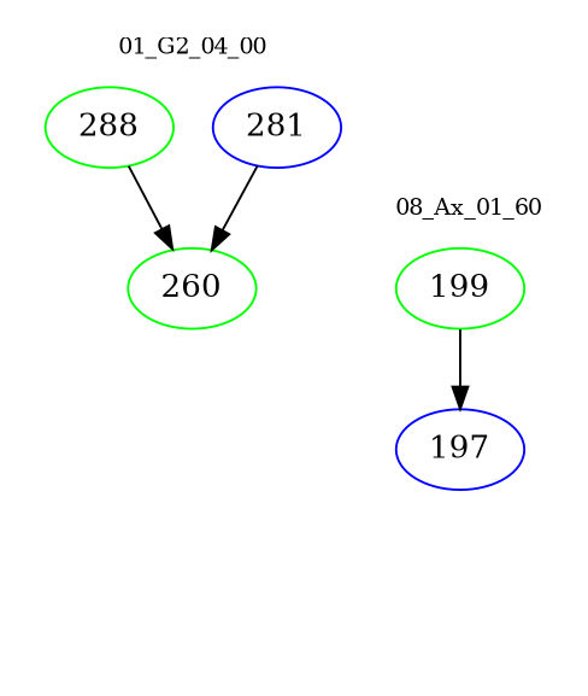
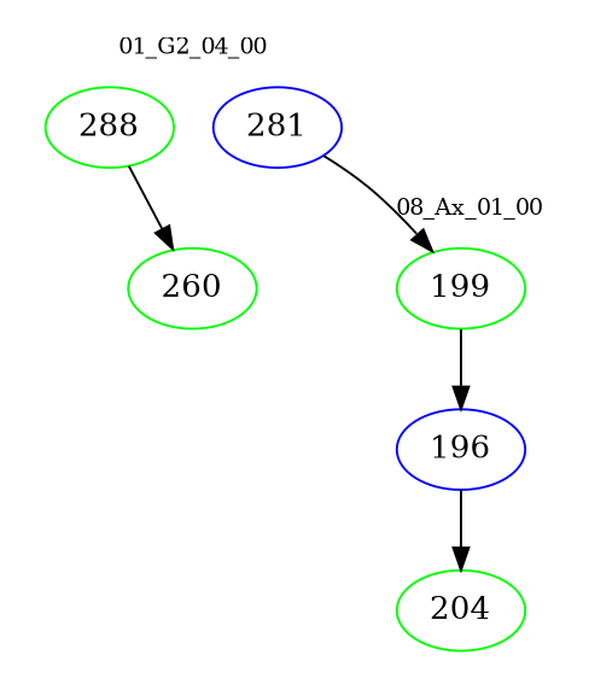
  digraph {
    node [color=green]
    edge [color=black]
    n1 [label=199]
-   n2 [color=blue label=197]
+   n2 [color=blue label=196]
+   n3 [label=204]
    n4 [label=288]
    n5 [color=blue label=281]
    n6 [label=260]
    subgraph cluster_1 {
      color=white
      fontsize=10
-     label="08_Ax_01_60"
+     label="08_Ax_01_00"
      n1
      n2
+     n3
    }
    subgraph cluster_2 {
      color=white
      fontsize=10
      label="01_G2_04_00"
      n4
      n5
      n6
    }
    n1 -> n2
+   n2 -> n3
    n4 -> n6
-   n5 -> n6
+   n5 -> n1
  }
